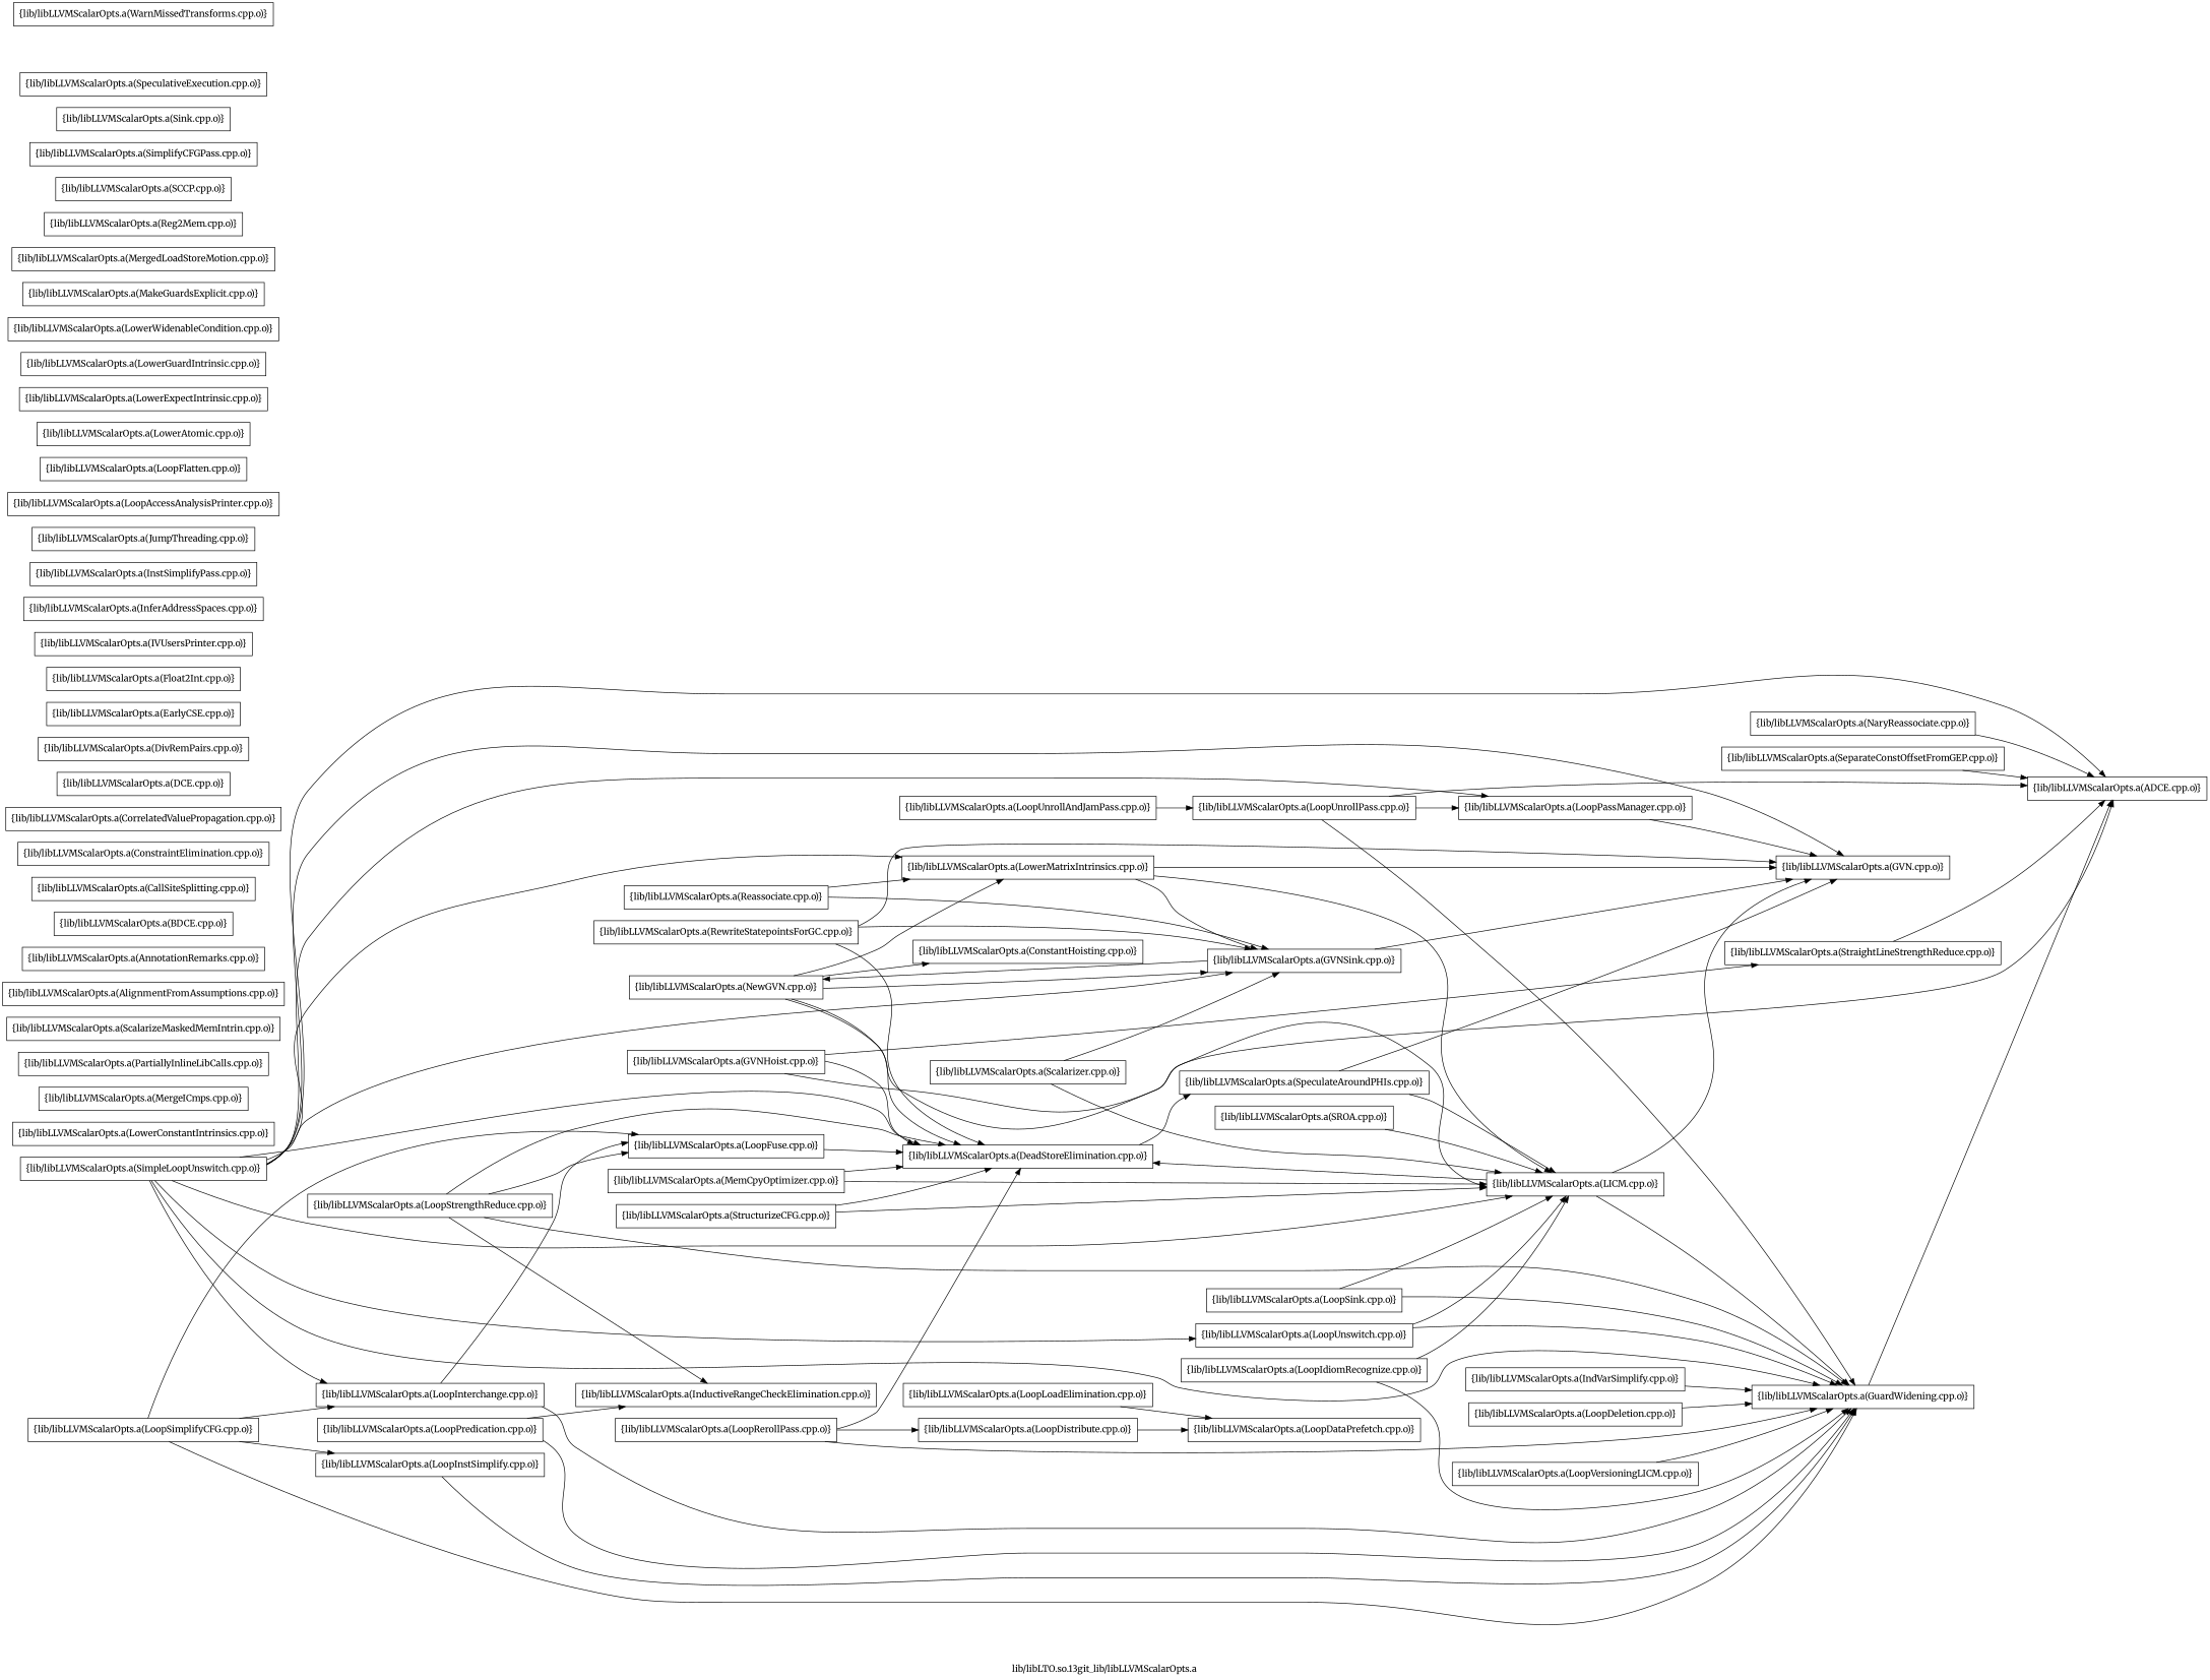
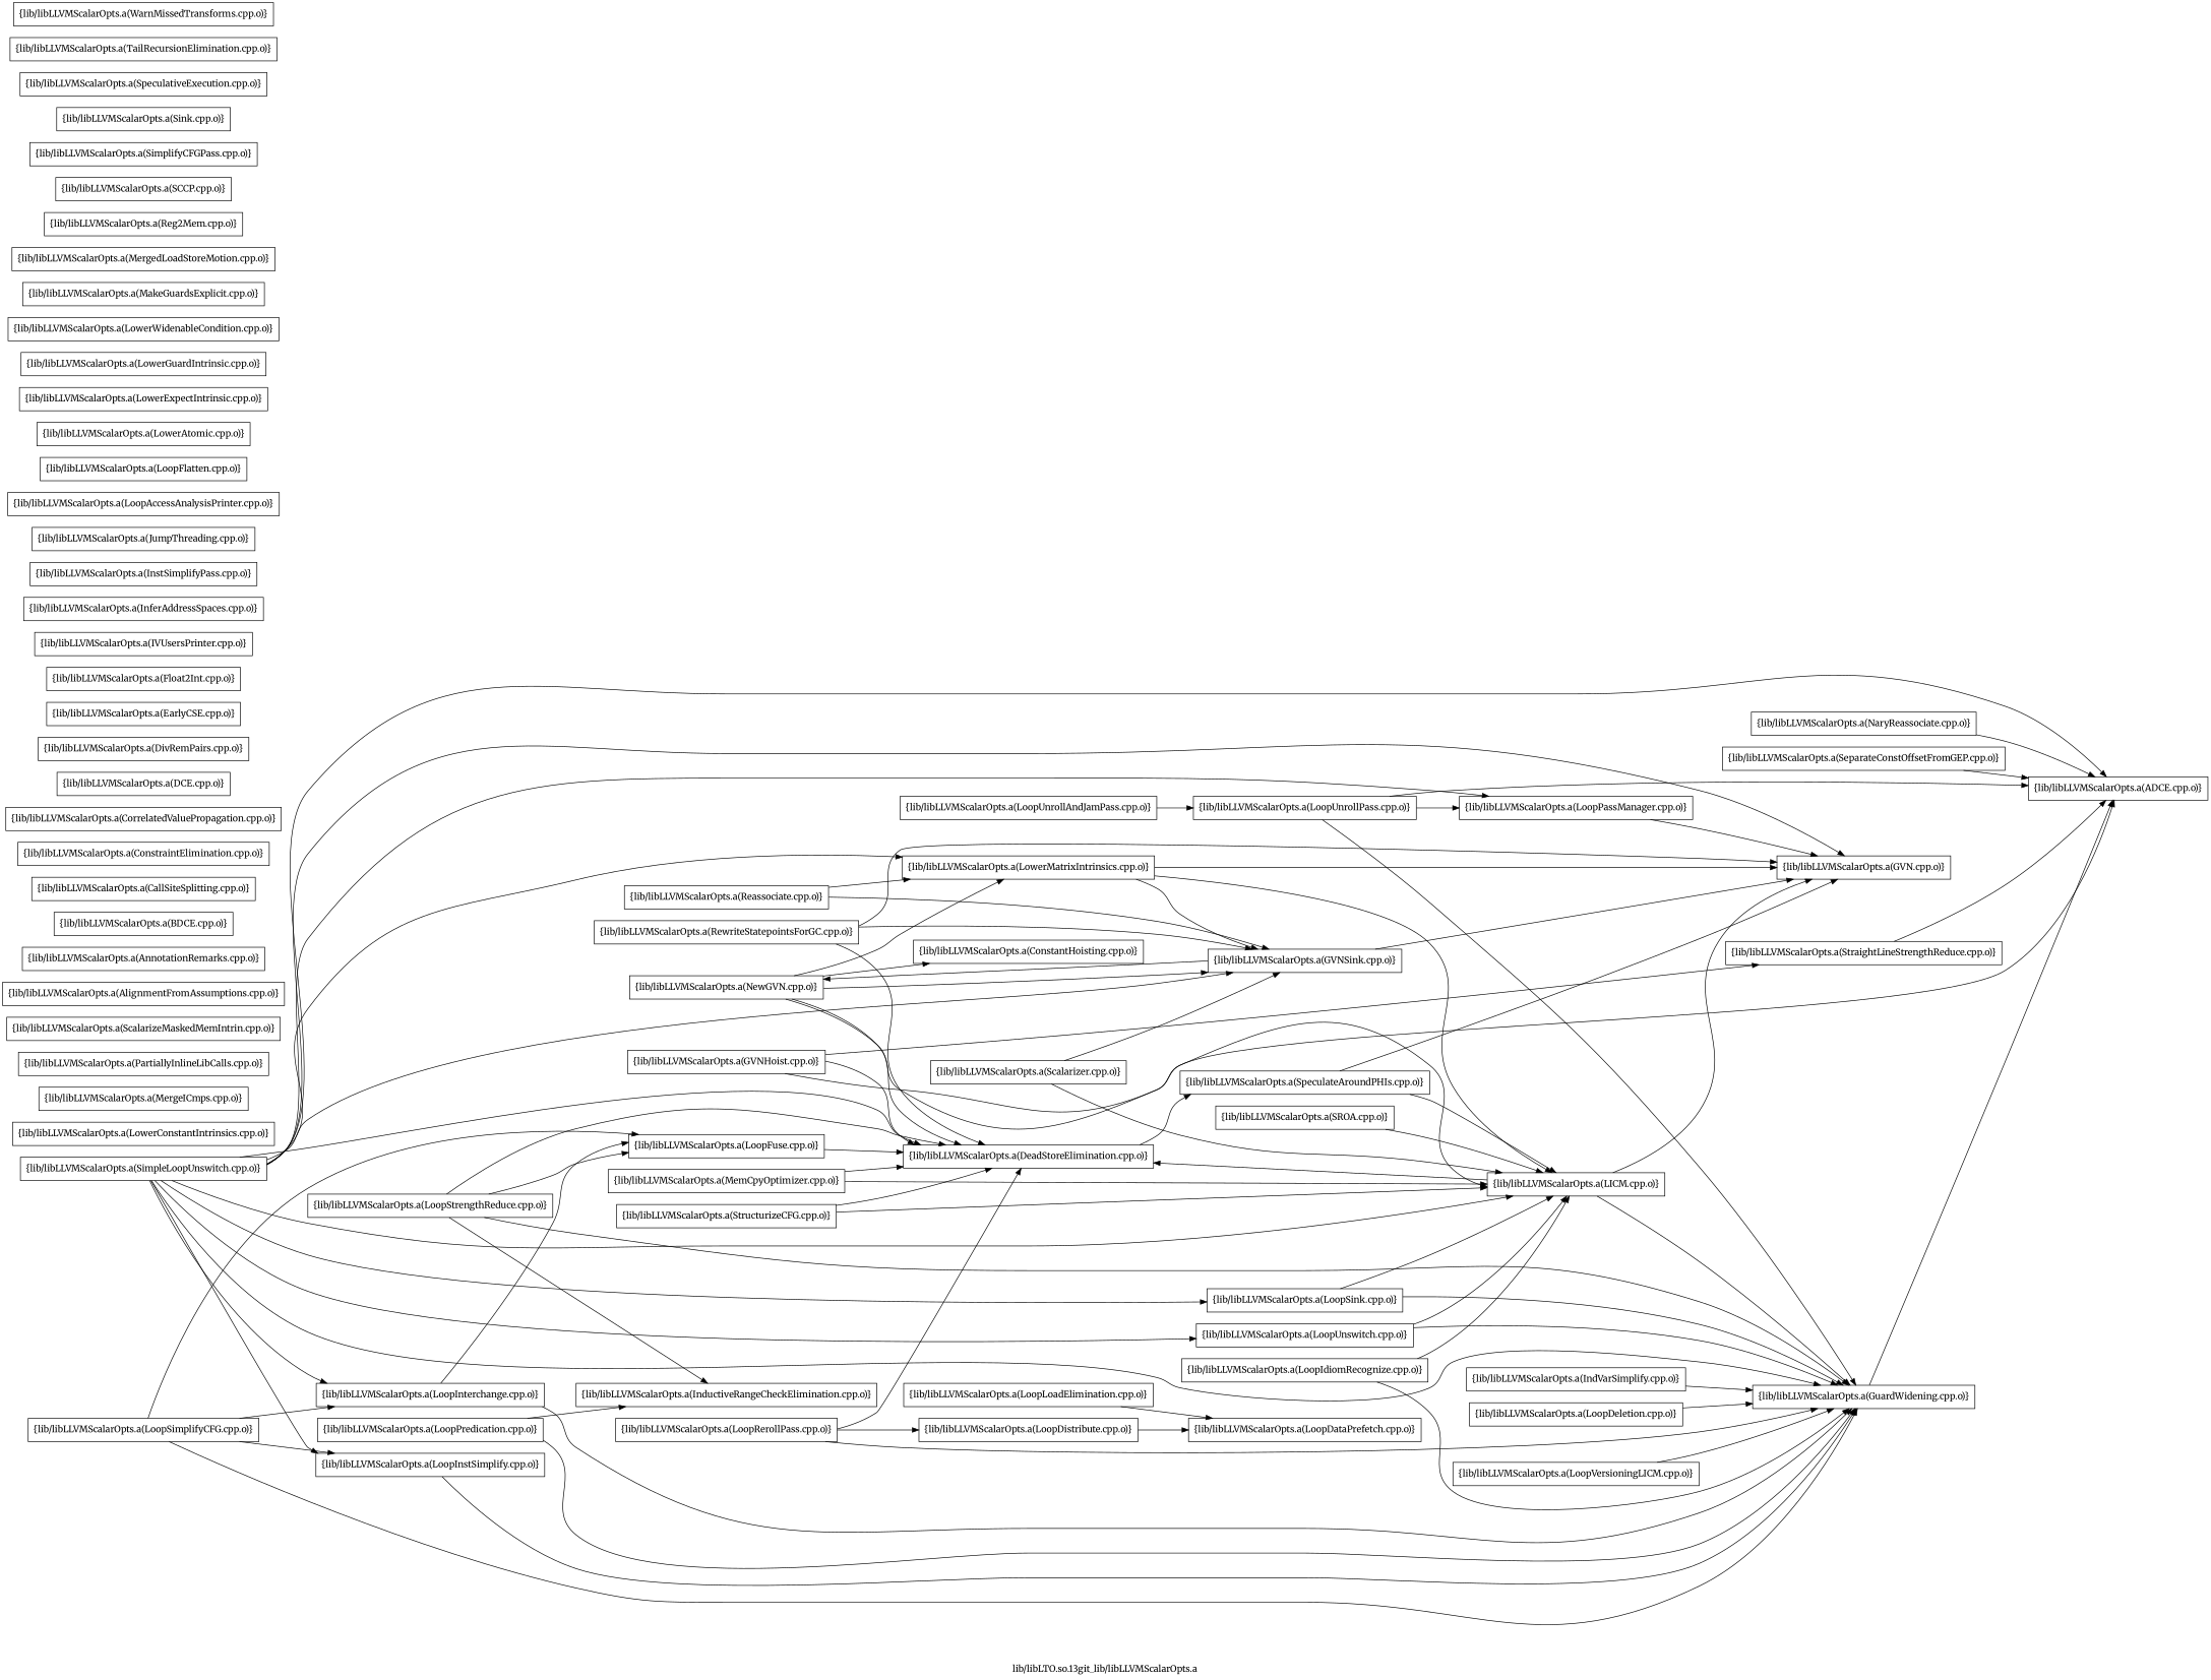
  digraph {
    fontname=Merriweather
    label="lib/libLTO.so.13git_lib/libLLVMScalarOpts.a"
    rankdir=LR
    node [fontname=Merriweather group=0 shape=box]
    edge [fontname=Merriweather]
    n1 [label="{lib/libLLVMScalarOpts.a(ConstantHoisting.cpp.o)}"]
    n2 [label="{lib/libLLVMScalarOpts.a(LoopStrengthReduce.cpp.o)}"]
    n3 [label="{lib/libLLVMScalarOpts.a(DeadStoreElimination.cpp.o)}"]
    n4 [label="{lib/libLLVMScalarOpts.a(GuardWidening.cpp.o)}"]
    n5 [label="{lib/libLLVMScalarOpts.a(InductiveRangeCheckElimination.cpp.o)}"]
    n6 [label="{lib/libLLVMScalarOpts.a(LoopFuse.cpp.o)}"]
    n7 [label="{lib/libLLVMScalarOpts.a(SpeculateAroundPHIs.cpp.o)}"]
    n8 [label="{lib/libLLVMScalarOpts.a(ADCE.cpp.o)}"]
    n9 [label="{lib/libLLVMScalarOpts.a(LowerConstantIntrinsics.cpp.o)}"]
    n10 [label="{lib/libLLVMScalarOpts.a(MergeICmps.cpp.o)}"]
    n11 [label="{lib/libLLVMScalarOpts.a(PartiallyInlineLibCalls.cpp.o)}"]
    n12 [label="{lib/libLLVMScalarOpts.a(ScalarizeMaskedMemIntrin.cpp.o)}"]
    n13 [label="{lib/libLLVMScalarOpts.a(AlignmentFromAssumptions.cpp.o)}"]
    n14 [label="{lib/libLLVMScalarOpts.a(AnnotationRemarks.cpp.o)}"]
    n15 [label="{lib/libLLVMScalarOpts.a(BDCE.cpp.o)}"]
    n16 [label="{lib/libLLVMScalarOpts.a(CallSiteSplitting.cpp.o)}"]
    n17 [label="{lib/libLLVMScalarOpts.a(ConstraintElimination.cpp.o)}"]
    n18 [label="{lib/libLLVMScalarOpts.a(CorrelatedValuePropagation.cpp.o)}"]
    n19 [label="{lib/libLLVMScalarOpts.a(DCE.cpp.o)}"]
    n20 [label="{lib/libLLVMScalarOpts.a(DivRemPairs.cpp.o)}"]
    n21 [label="{lib/libLLVMScalarOpts.a(EarlyCSE.cpp.o)}"]
    n22 [label="{lib/libLLVMScalarOpts.a(Float2Int.cpp.o)}"]
    n23 [label="{lib/libLLVMScalarOpts.a(GVN.cpp.o)}"]
    n24 [label="{lib/libLLVMScalarOpts.a(GVNHoist.cpp.o)}"]
    n25 [label="{lib/libLLVMScalarOpts.a(StraightLineStrengthReduce.cpp.o)}"]
    n26 [label="{lib/libLLVMScalarOpts.a(GVNSink.cpp.o)}"]
    n27 [label="{lib/libLLVMScalarOpts.a(NewGVN.cpp.o)}"]
    n28 [label="{lib/libLLVMScalarOpts.a(LICM.cpp.o)}"]
    n29 [label="{lib/libLLVMScalarOpts.a(LowerMatrixIntrinsics.cpp.o)}"]
    n30 [label="{lib/libLLVMScalarOpts.a(IVUsersPrinter.cpp.o)}"]
    n31 [label="{lib/libLLVMScalarOpts.a(IndVarSimplify.cpp.o)}"]
    n32 [label="{lib/libLLVMScalarOpts.a(InferAddressSpaces.cpp.o)}"]
    n33 [label="{lib/libLLVMScalarOpts.a(InstSimplifyPass.cpp.o)}"]
    n34 [label="{lib/libLLVMScalarOpts.a(JumpThreading.cpp.o)}"]
    n35 [label="{lib/libLLVMScalarOpts.a(LoopAccessAnalysisPrinter.cpp.o)}"]
    n36 [label="{lib/libLLVMScalarOpts.a(LoopSink.cpp.o)}"]
    n37 [label="{lib/libLLVMScalarOpts.a(LoopDeletion.cpp.o)}"]
    n38 [label="{lib/libLLVMScalarOpts.a(LoopDataPrefetch.cpp.o)}"]
    n39 [label="{lib/libLLVMScalarOpts.a(LoopDistribute.cpp.o)}"]
    n40 [label="{lib/libLLVMScalarOpts.a(LoopIdiomRecognize.cpp.o)}"]
    n41 [label="{lib/libLLVMScalarOpts.a(LoopInstSimplify.cpp.o)}"]
    n42 [label="{lib/libLLVMScalarOpts.a(LoopInterchange.cpp.o)}"]
    n43 [label="{lib/libLLVMScalarOpts.a(LoopFlatten.cpp.o)}"]
    n44 [label="{lib/libLLVMScalarOpts.a(LoopLoadElimination.cpp.o)}"]
    n45 [label="{lib/libLLVMScalarOpts.a(LoopPassManager.cpp.o)}"]
    n46 [label="{lib/libLLVMScalarOpts.a(LoopPredication.cpp.o)}"]
    n47 [label="{lib/libLLVMScalarOpts.a(LoopRerollPass.cpp.o)}"]
    n48 [label="{lib/libLLVMScalarOpts.a(LoopSimplifyCFG.cpp.o)}"]
    n49 [label="{lib/libLLVMScalarOpts.a(LoopUnrollPass.cpp.o)}"]
    n50 [label="{lib/libLLVMScalarOpts.a(LoopUnrollAndJamPass.cpp.o)}"]
    n51 [label="{lib/libLLVMScalarOpts.a(LoopVersioningLICM.cpp.o)}"]
    n52 [label="{lib/libLLVMScalarOpts.a(LowerAtomic.cpp.o)}"]
    n53 [label="{lib/libLLVMScalarOpts.a(LowerExpectIntrinsic.cpp.o)}"]
    n54 [label="{lib/libLLVMScalarOpts.a(LowerGuardIntrinsic.cpp.o)}"]
    n55 [label="{lib/libLLVMScalarOpts.a(LowerWidenableCondition.cpp.o)}"]
    n56 [label="{lib/libLLVMScalarOpts.a(MakeGuardsExplicit.cpp.o)}"]
    n57 [label="{lib/libLLVMScalarOpts.a(MemCpyOptimizer.cpp.o)}"]
    n58 [label="{lib/libLLVMScalarOpts.a(MergedLoadStoreMotion.cpp.o)}"]
    n59 [label="{lib/libLLVMScalarOpts.a(NaryReassociate.cpp.o)}"]
    n60 [label="{lib/libLLVMScalarOpts.a(Reassociate.cpp.o)}"]
    n61 [label="{lib/libLLVMScalarOpts.a(Reg2Mem.cpp.o)}"]
    n62 [label="{lib/libLLVMScalarOpts.a(RewriteStatepointsForGC.cpp.o)}"]
    n63 [label="{lib/libLLVMScalarOpts.a(SCCP.cpp.o)}"]
    n64 [label="{lib/libLLVMScalarOpts.a(SROA.cpp.o)}"]
    n65 [label="{lib/libLLVMScalarOpts.a(Scalarizer.cpp.o)}"]
    n66 [label="{lib/libLLVMScalarOpts.a(SeparateConstOffsetFromGEP.cpp.o)}"]
    n67 [label="{lib/libLLVMScalarOpts.a(SimpleLoopUnswitch.cpp.o)}"]
    n68 [label="{lib/libLLVMScalarOpts.a(LoopUnswitch.cpp.o)}"]
    n69 [label="{lib/libLLVMScalarOpts.a(SimplifyCFGPass.cpp.o)}"]
    n70 [label="{lib/libLLVMScalarOpts.a(Sink.cpp.o)}"]
    n71 [label="{lib/libLLVMScalarOpts.a(SpeculativeExecution.cpp.o)}"]
    n72 [label="{lib/libLLVMScalarOpts.a(StructurizeCFG.cpp.o)}"]
+   n73 [label="{lib/libLLVMScalarOpts.a(TailRecursionElimination.cpp.o)}"]
    n74 [label="{lib/libLLVMScalarOpts.a(WarnMissedTransforms.cpp.o)}"]
    n2 -> n3
    n2 -> n4
    n2 -> n5
    n2 -> n6
    n3 -> n7
    n4 -> n8
    n6 -> n3
    n7 -> n23
    n7 -> n28
    n24 -> n3
    n24 -> n8
    n24 -> n25
    n25 -> n8
    n26 -> n23
    n26 -> n27
    n27 -> n1
    n27 -> n3
    n27 -> n26
    n27 -> n28
    n27 -> n29
    n28 -> n3
    n28 -> n4
    n28 -> n23
    n29 -> n23
    n29 -> n26
    n29 -> n28
    n31 -> n4
    n36 -> n4
    n36 -> n28
    n37 -> n4
    n39 -> n38
    n40 -> n4
    n40 -> n28
    n41 -> n4
    n42 -> n4
    n42 -> n6
    n44 -> n38
    n45 -> n23
    n46 -> n4
    n46 -> n5
    n47 -> n3
    n47 -> n4
    n47 -> n39
    n48 -> n4
    n48 -> n6
    n48 -> n41
    n48 -> n42
    n49 -> n4
    n49 -> n8
    n49 -> n45
    n50 -> n49
    n51 -> n4
    n57 -> n3
    n57 -> n28
    n59 -> n8
    n60 -> n26
    n60 -> n29
    n62 -> n3
    n62 -> n23
    n62 -> n26
    n64 -> n28
    n65 -> n26
    n65 -> n28
    n66 -> n8
    n67 -> n3
    n67 -> n4
    n67 -> n8
    n67 -> n23
    n67 -> n26
    n67 -> n28
    n67 -> n29
+   n67 -> n36
+   n67 -> n41
    n67 -> n42
    n67 -> n45
    n67 -> n68
    n68 -> n4
    n68 -> n28
    n72 -> n3
    n72 -> n28
  }
